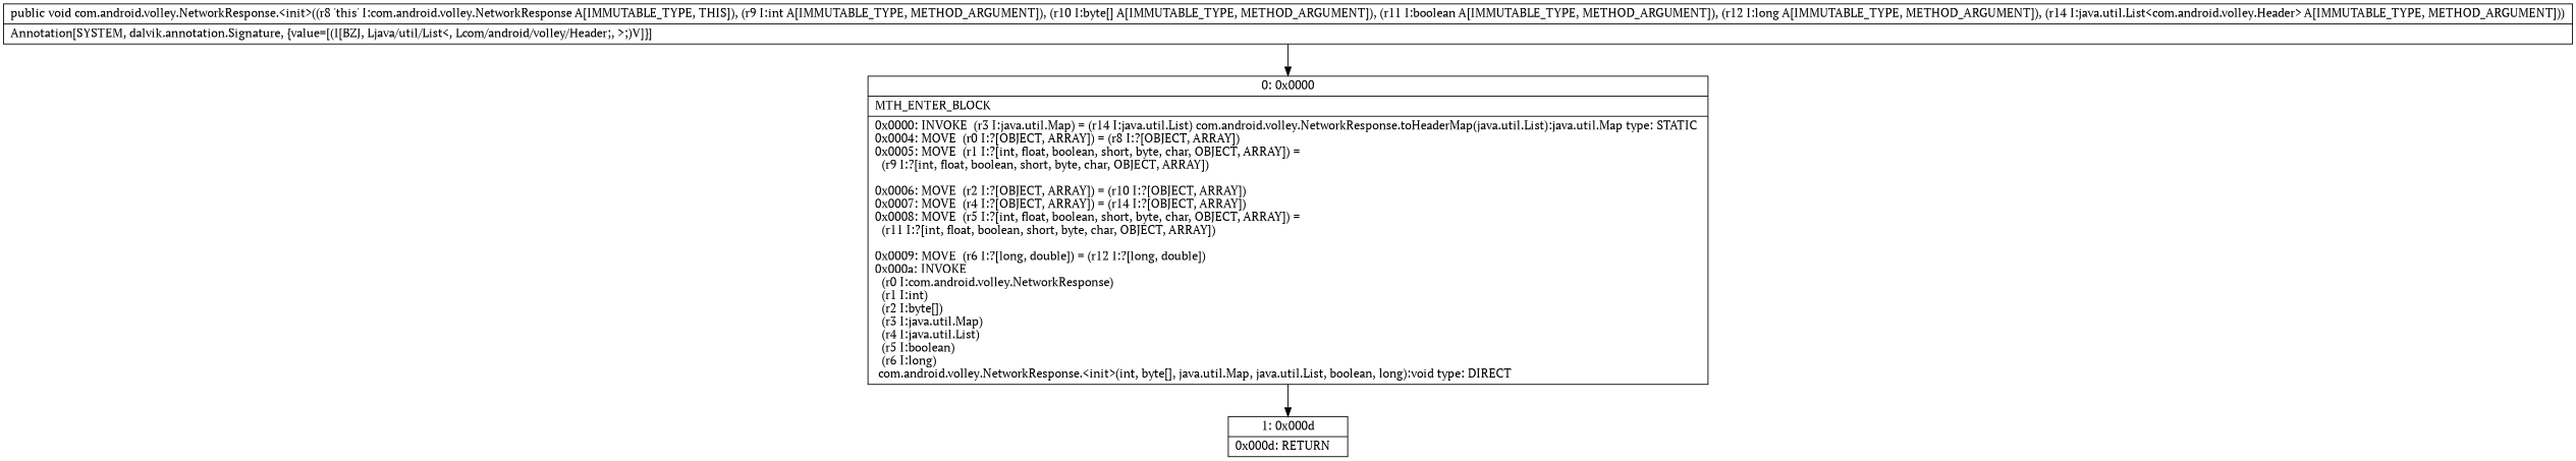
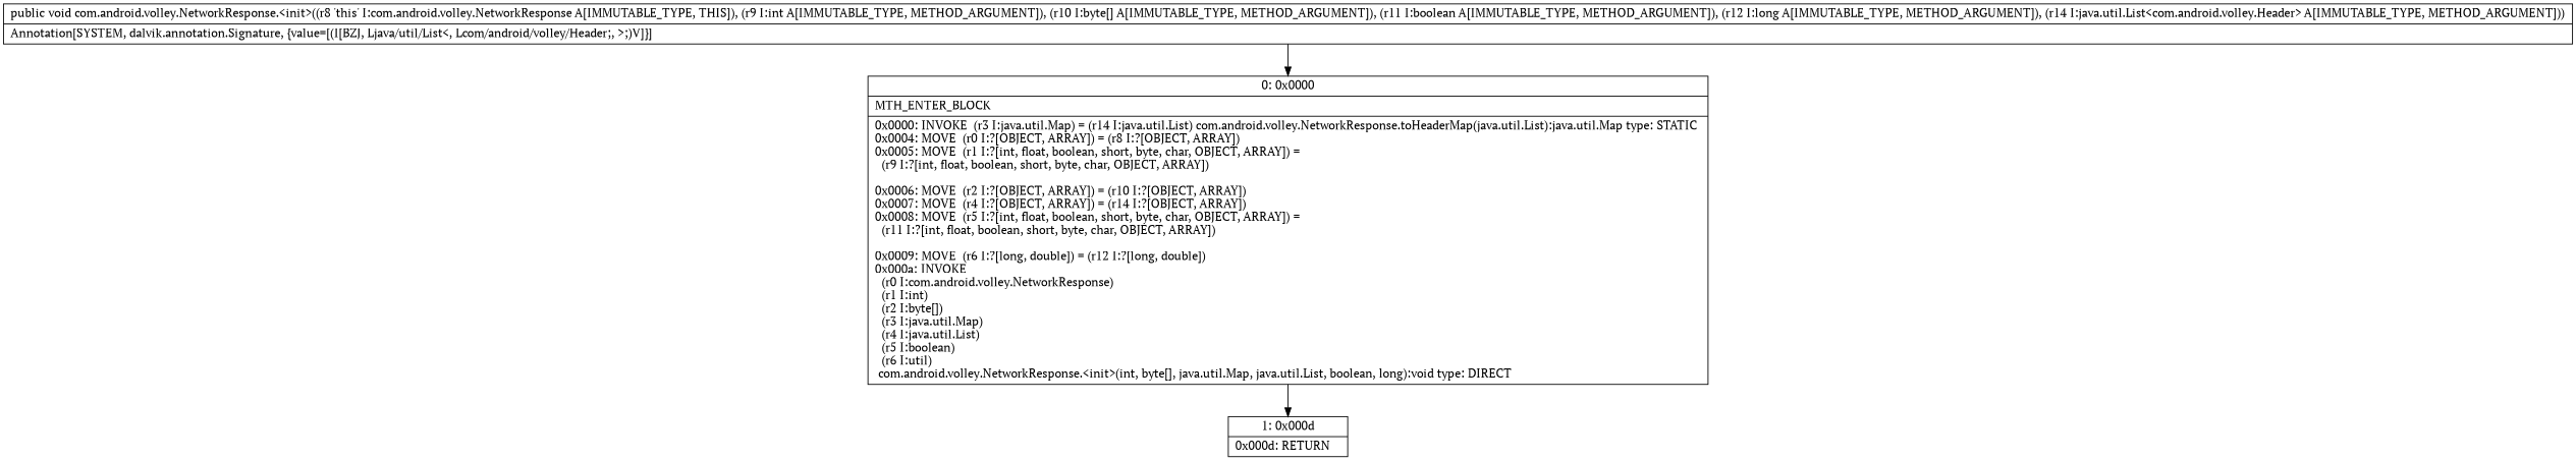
  digraph {
    fontname="PT Serif"
    node [shape=record fontname="PT Serif"]
    edge [fontname="PT Serif"]
-   n1 [label="{0\:\ 0x0000|MTH_ENTER_BLOCK\l|0x0000: INVOKE  (r3 I:java.util.Map) = (r14 I:java.util.List) com.android.volley.NetworkResponse.toHeaderMap(java.util.List):java.util.Map type: STATIC \l0x0004: MOVE  (r0 I:?[OBJECT, ARRAY]) = (r8 I:?[OBJECT, ARRAY]) \l0x0005: MOVE  (r1 I:?[int, float, boolean, short, byte, char, OBJECT, ARRAY]) = \l  (r9 I:?[int, float, boolean, short, byte, char, OBJECT, ARRAY])\l \l0x0006: MOVE  (r2 I:?[OBJECT, ARRAY]) = (r10 I:?[OBJECT, ARRAY]) \l0x0007: MOVE  (r4 I:?[OBJECT, ARRAY]) = (r14 I:?[OBJECT, ARRAY]) \l0x0008: MOVE  (r5 I:?[int, float, boolean, short, byte, char, OBJECT, ARRAY]) = \l  (r11 I:?[int, float, boolean, short, byte, char, OBJECT, ARRAY])\l \l0x0009: MOVE  (r6 I:?[long, double]) = (r12 I:?[long, double]) \l0x000a: INVOKE  \l  (r0 I:com.android.volley.NetworkResponse)\l  (r1 I:int)\l  (r2 I:byte[])\l  (r3 I:java.util.Map)\l  (r4 I:java.util.List)\l  (r5 I:boolean)\l  (r6 I:long)\l com.android.volley.NetworkResponse.\<init\>(int, byte[], java.util.Map, java.util.List, boolean, long):void type: DIRECT \l}"]
+   n1 [label="{0\:\ 0x0000|MTH_ENTER_BLOCK\l|0x0000: INVOKE  (r3 I:java.util.Map) = (r14 I:java.util.List) com.android.volley.NetworkResponse.toHeaderMap(java.util.List):java.util.Map type: STATIC \l0x0004: MOVE  (r0 I:?[OBJECT, ARRAY]) = (r8 I:?[OBJECT, ARRAY]) \l0x0005: MOVE  (r1 I:?[int, float, boolean, short, byte, char, OBJECT, ARRAY]) = \l  (r9 I:?[int, float, boolean, short, byte, char, OBJECT, ARRAY])\l \l0x0006: MOVE  (r2 I:?[OBJECT, ARRAY]) = (r10 I:?[OBJECT, ARRAY]) \l0x0007: MOVE  (r4 I:?[OBJECT, ARRAY]) = (r14 I:?[OBJECT, ARRAY]) \l0x0008: MOVE  (r5 I:?[int, float, boolean, short, byte, char, OBJECT, ARRAY]) = \l  (r11 I:?[int, float, boolean, short, byte, char, OBJECT, ARRAY])\l \l0x0009: MOVE  (r6 I:?[long, double]) = (r12 I:?[long, double]) \l0x000a: INVOKE  \l  (r0 I:com.android.volley.NetworkResponse)\l  (r1 I:int)\l  (r2 I:byte[])\l  (r3 I:java.util.Map)\l  (r4 I:java.util.List)\l  (r5 I:boolean)\l  (r6 I:util)\l com.android.volley.NetworkResponse.\<init\>(int, byte[], java.util.Map, java.util.List, boolean, long):void type: DIRECT \l}"]
    n2 [label="{1\:\ 0x000d|0x000d: RETURN   \l}"]
    n3 [label="{public void com.android.volley.NetworkResponse.\<init\>((r8 'this' I:com.android.volley.NetworkResponse A[IMMUTABLE_TYPE, THIS]), (r9 I:int A[IMMUTABLE_TYPE, METHOD_ARGUMENT]), (r10 I:byte[] A[IMMUTABLE_TYPE, METHOD_ARGUMENT]), (r11 I:boolean A[IMMUTABLE_TYPE, METHOD_ARGUMENT]), (r12 I:long A[IMMUTABLE_TYPE, METHOD_ARGUMENT]), (r14 I:java.util.List\<com.android.volley.Header\> A[IMMUTABLE_TYPE, METHOD_ARGUMENT]))  | Annotation[SYSTEM, dalvik.annotation.Signature, \{value=[(I[BZJ, Ljava\/util\/List\<, Lcom\/android\/volley\/Header;, \>;)V]\}]\l}"]
    n1 -> n2
    n3 -> n1
  }
